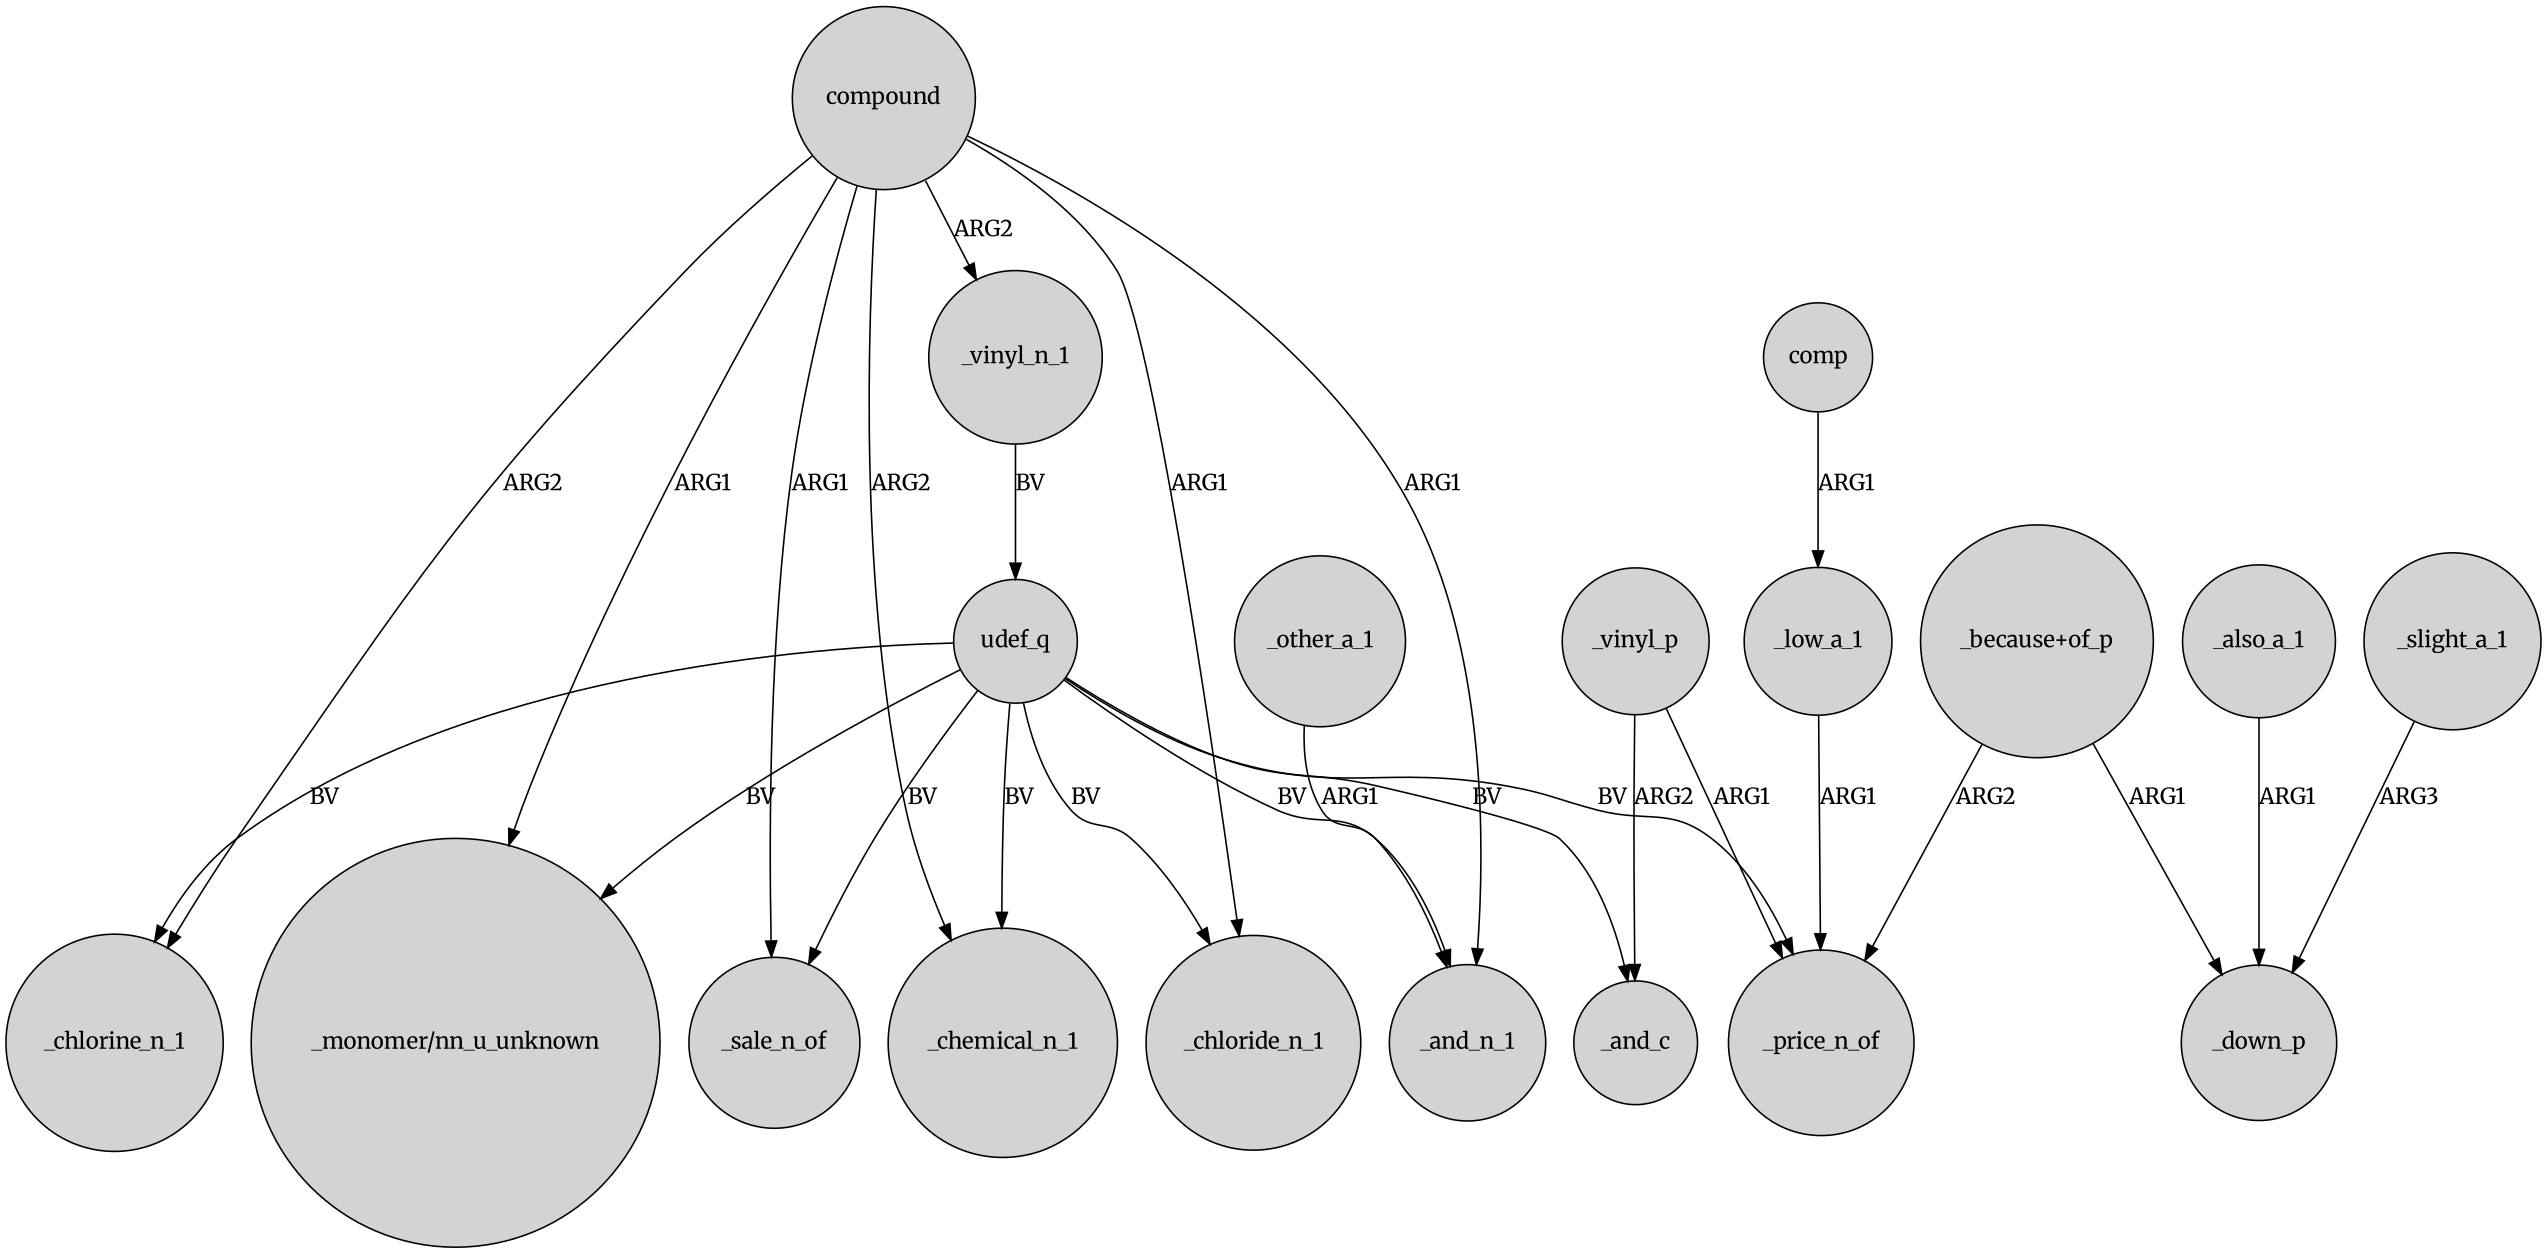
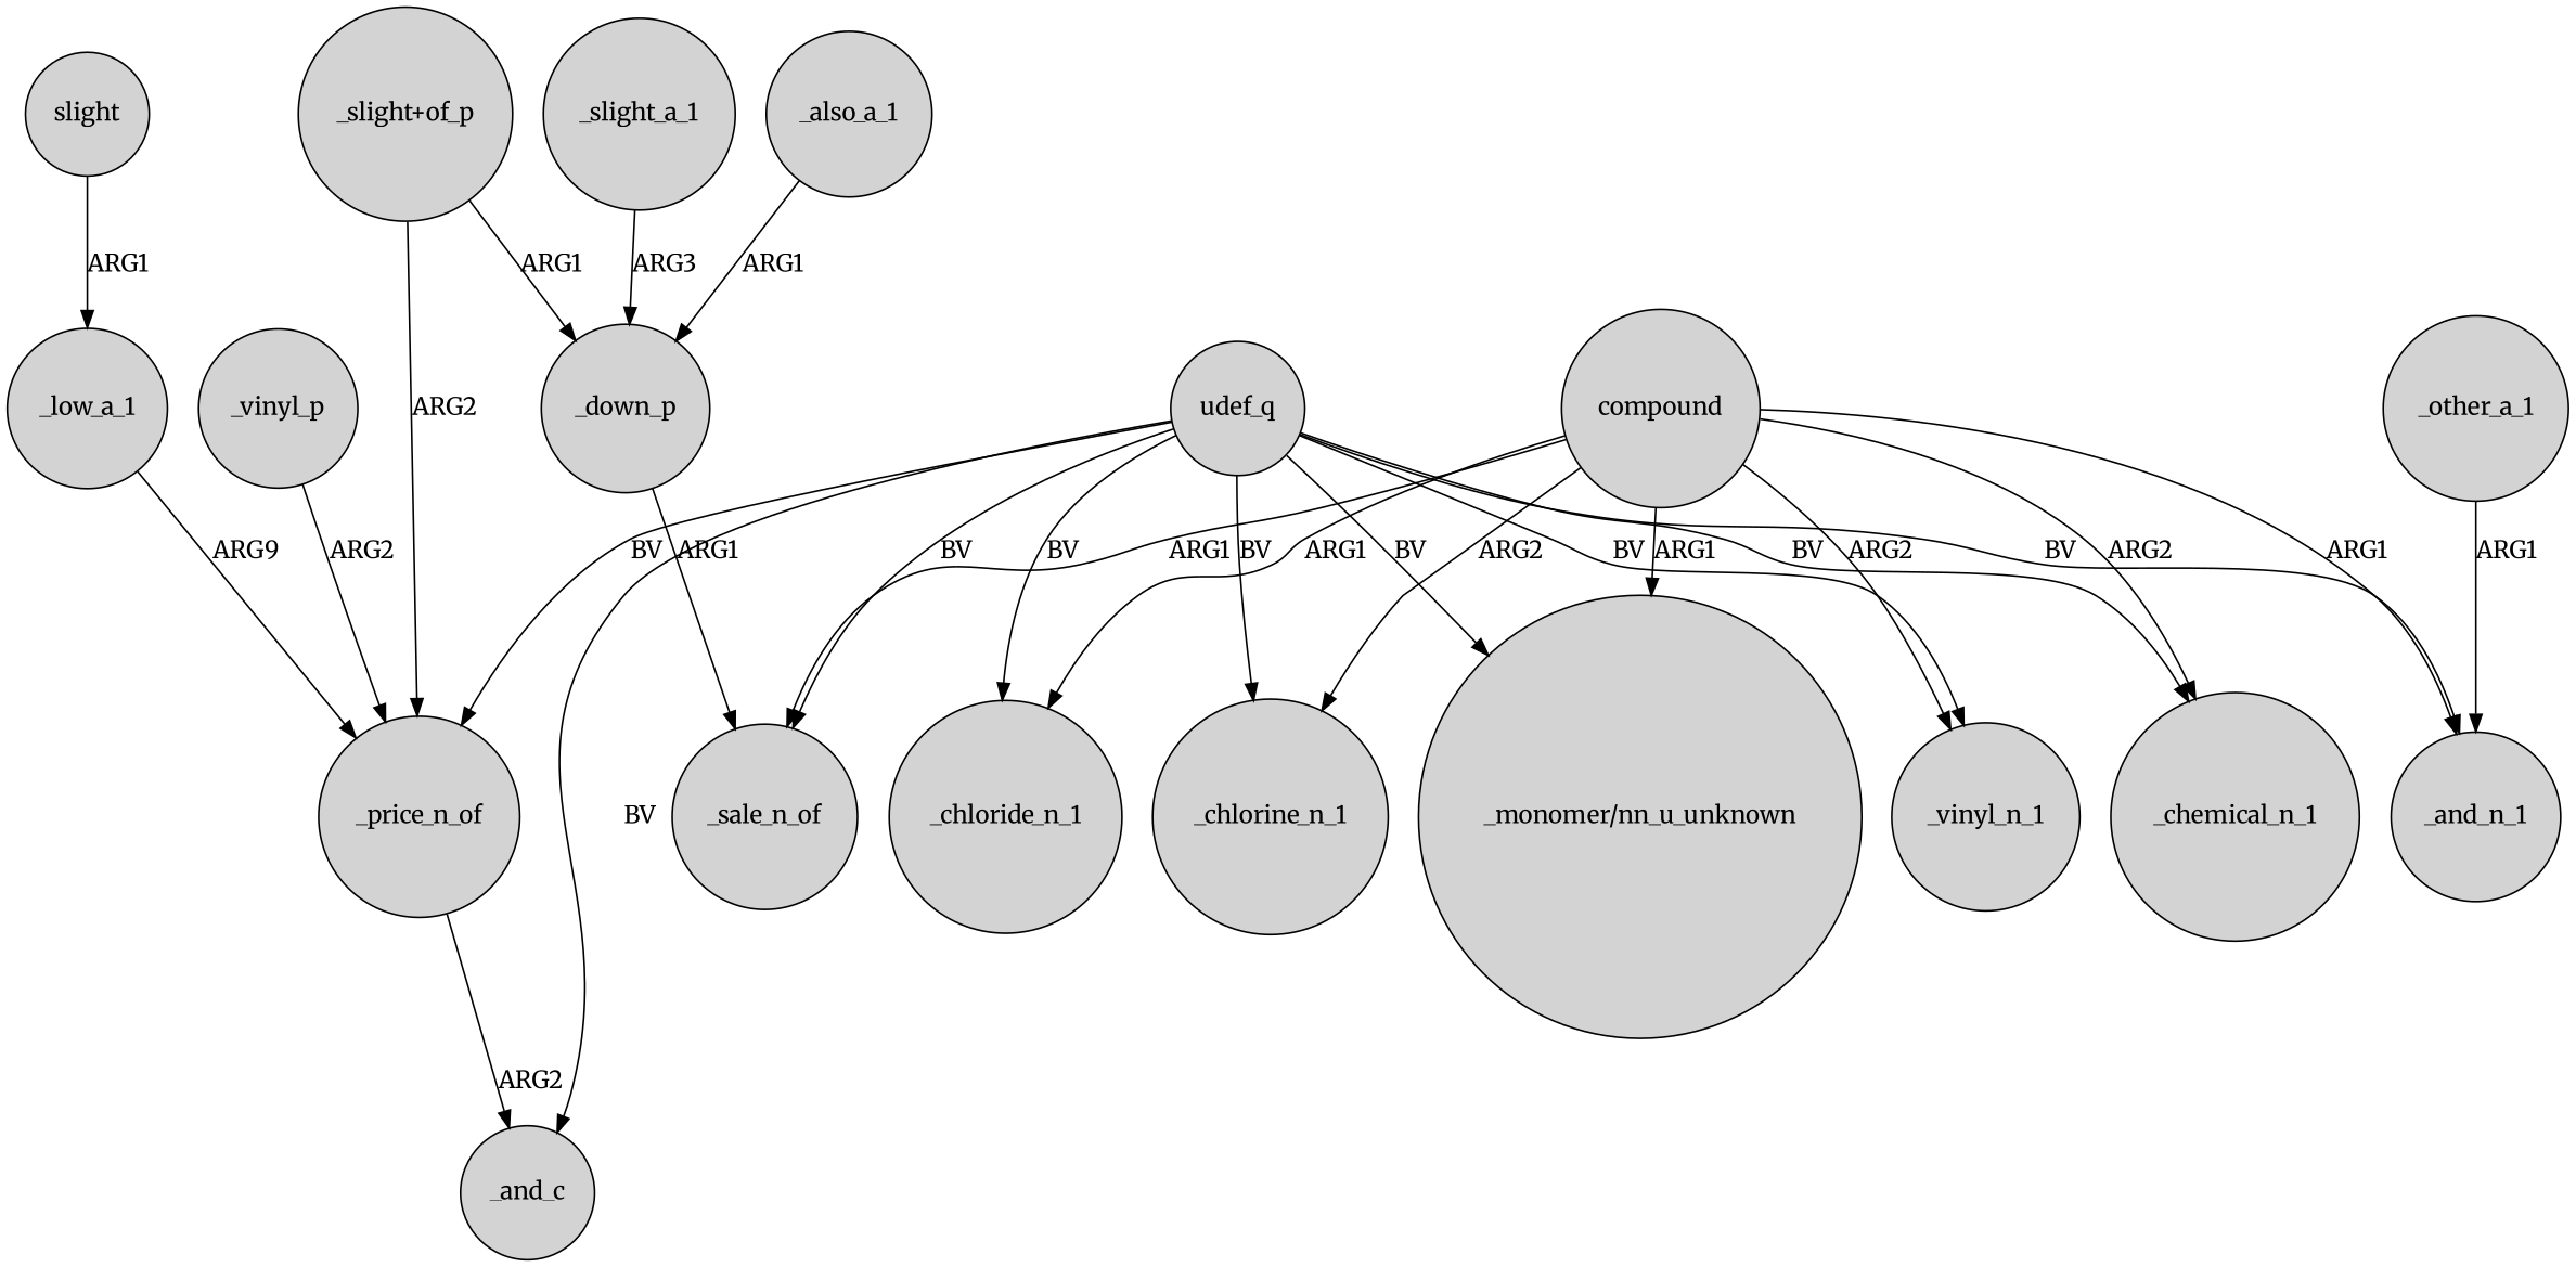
  digraph {
    fontname=Merriweather
    node [fontname=Merriweather shape=circle style=filled]
    edge [fontname=Merriweather]
-   "_because+of_p"
+   "_because+of_p" [label="_slight+of_p"]
    _price_n_of
    _down_p
    _sale_n_of
    udef_q
    _and_c
    _chlorine_n_1
    _vinyl_n_1
    n9 [label=_and_n_1]
    _chloride_n_1
    "_monomer/nn_u_unknown"
    _chemical_n_1
    n13 [label=_vinyl_p]
    compound
    _also_a_1
    _slight_a_1
    _low_a_1
    _other_a_1
-   comp
+   comp [label=slight]
    "_because+of_p" -> _price_n_of [label=ARG2]
    "_because+of_p" -> _down_p [label=ARG1]
+   _down_p -> _sale_n_of [label=ARG1]
    udef_q -> _price_n_of [label=BV]
    udef_q -> _sale_n_of [label=BV]
    udef_q -> _and_c [label=BV]
    udef_q -> _chlorine_n_1 [label=BV]
-   _vinyl_n_1 -> udef_q [label=BV]
+   udef_q -> _vinyl_n_1 [label=BV]
    udef_q -> n9 [label=BV]
    udef_q -> _chloride_n_1 [label=BV]
    udef_q -> "_monomer/nn_u_unknown" [label=BV]
    udef_q -> _chemical_n_1 [label=BV]
-   n13 -> _price_n_of [label=ARG1]
-   n13 -> _and_c [label=ARG2]
+   n13 -> _price_n_of [label=ARG2]
+   _price_n_of -> _and_c [label=ARG2]
    compound -> _sale_n_of [label=ARG1]
    compound -> _chlorine_n_1 [label=ARG2]
    compound -> _vinyl_n_1 [label=ARG2]
    compound -> n9 [label=ARG1]
    compound -> _chloride_n_1 [label=ARG1]
    compound -> "_monomer/nn_u_unknown" [label=ARG1]
    compound -> _chemical_n_1 [label=ARG2]
    _also_a_1 -> _down_p [label=ARG1]
    _slight_a_1 -> _down_p [label=ARG3]
-   _low_a_1 -> _price_n_of [label=ARG1]
+   _low_a_1 -> _price_n_of [label=ARG9]
    _other_a_1 -> n9 [label=ARG1]
    comp -> _low_a_1 [label=ARG1]
  }
